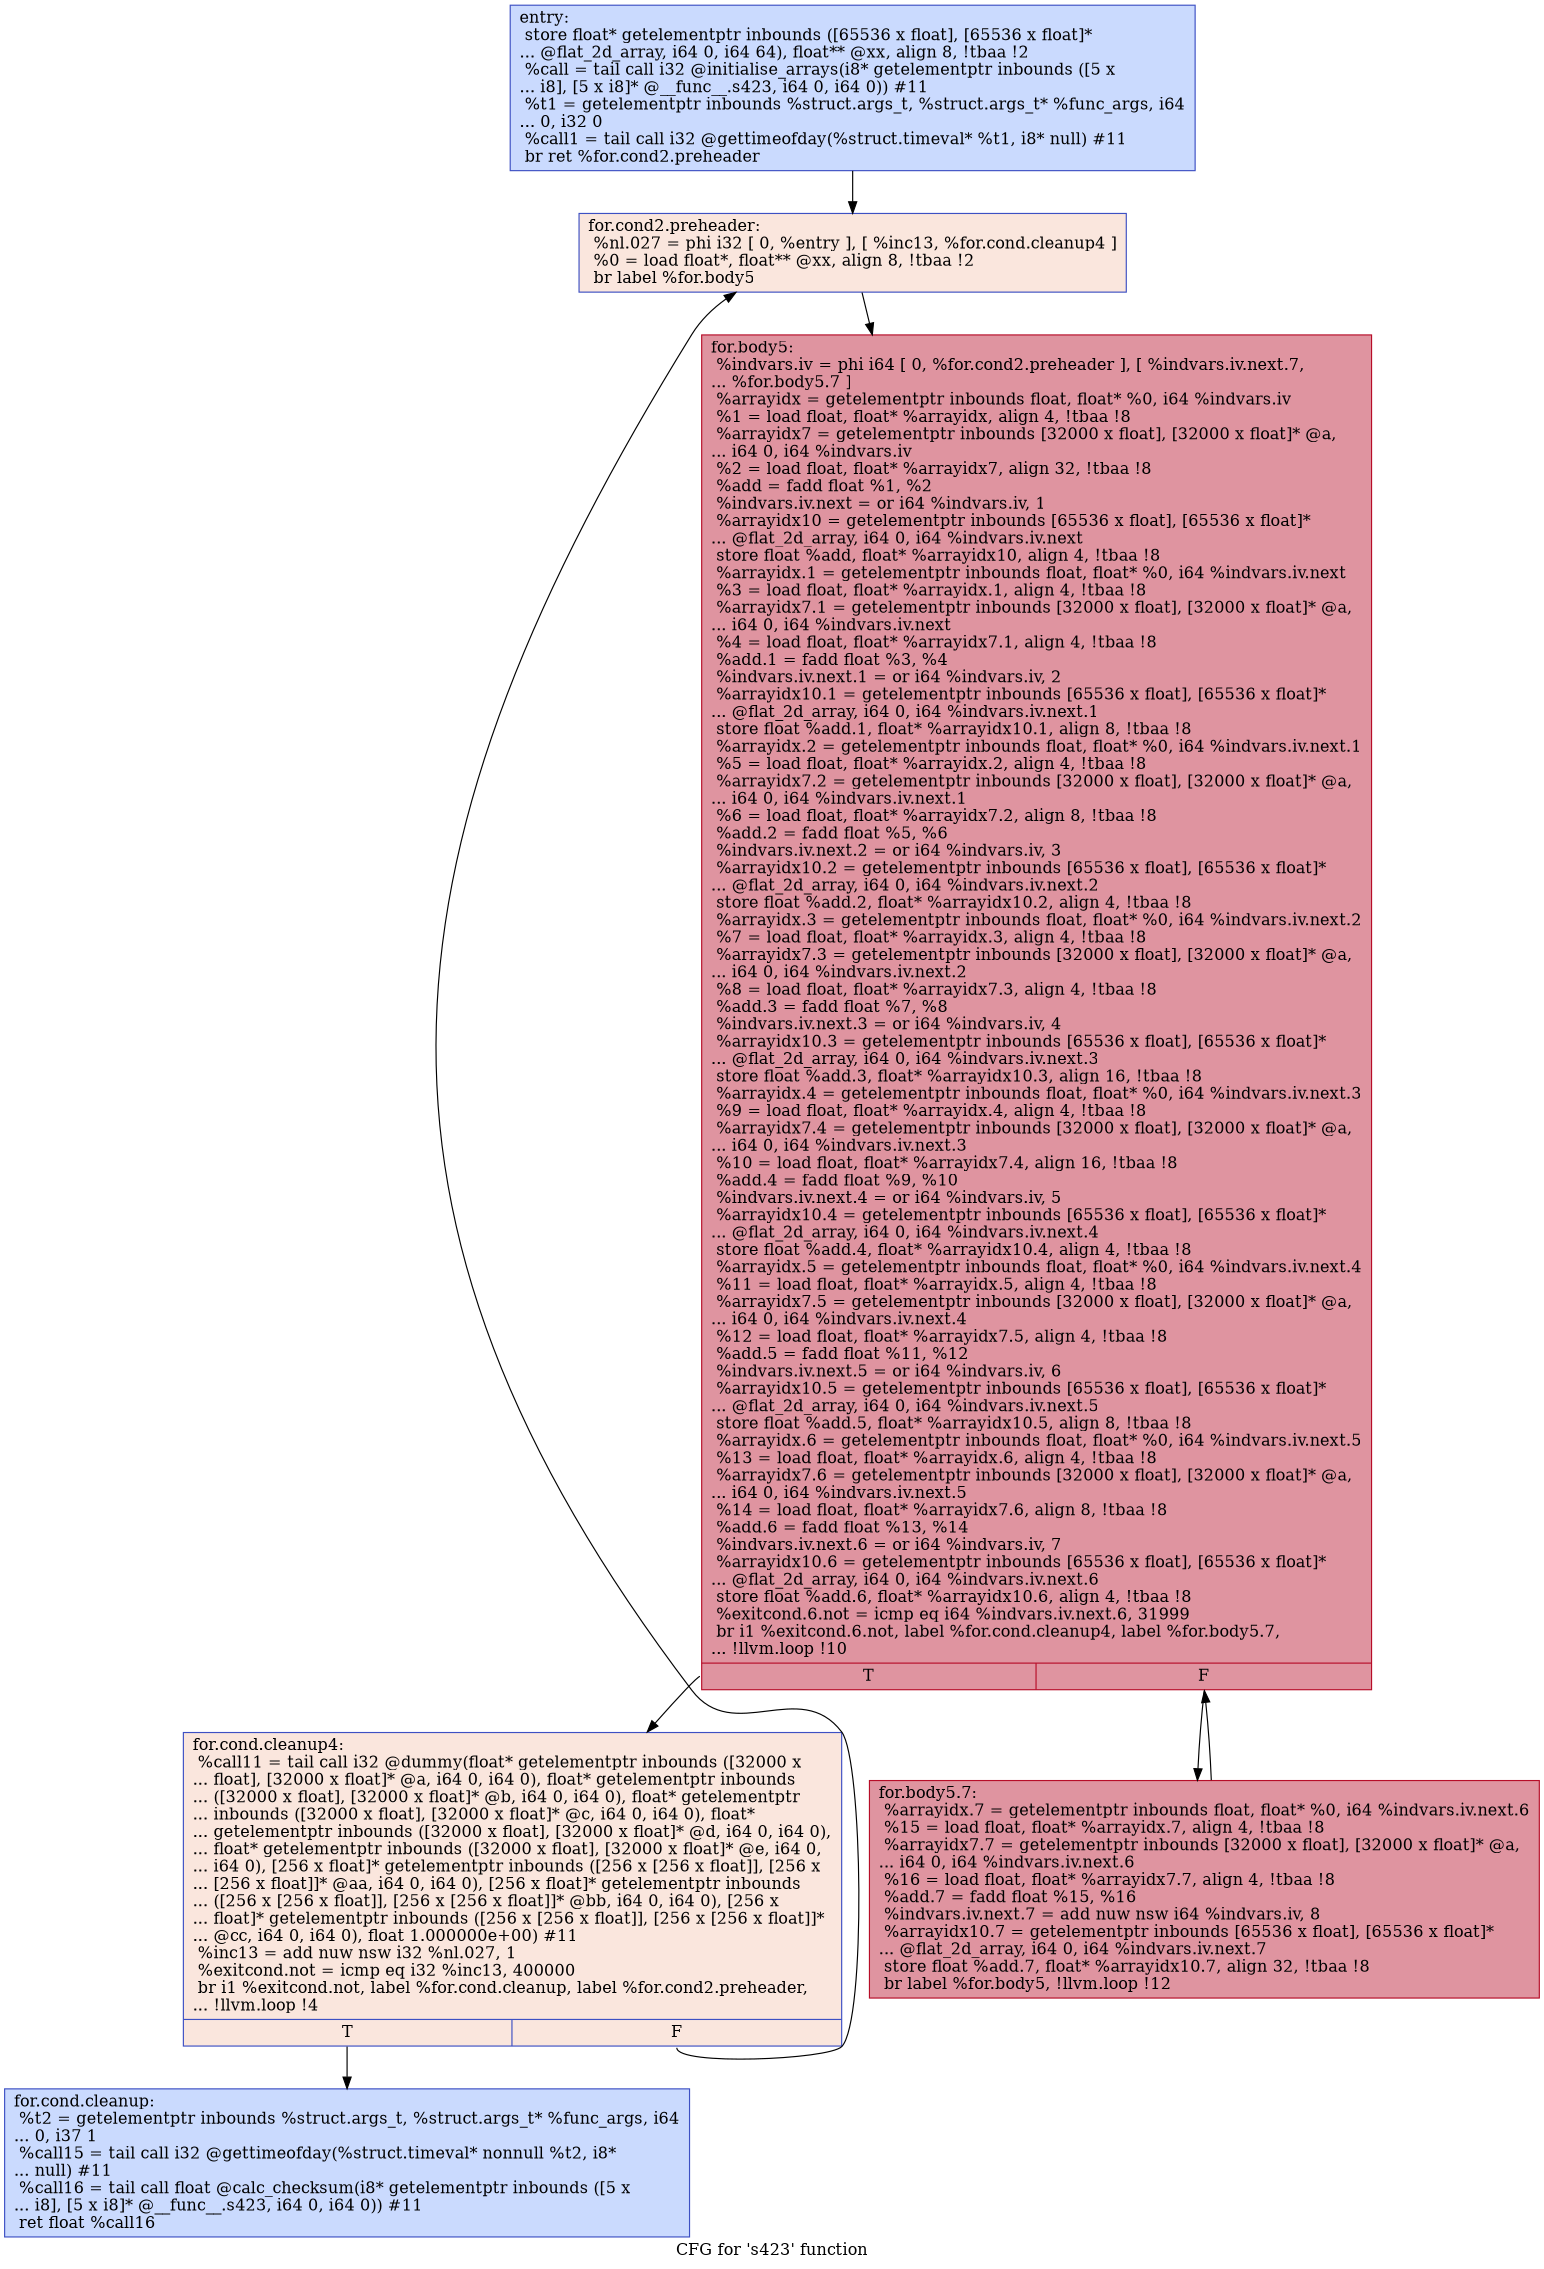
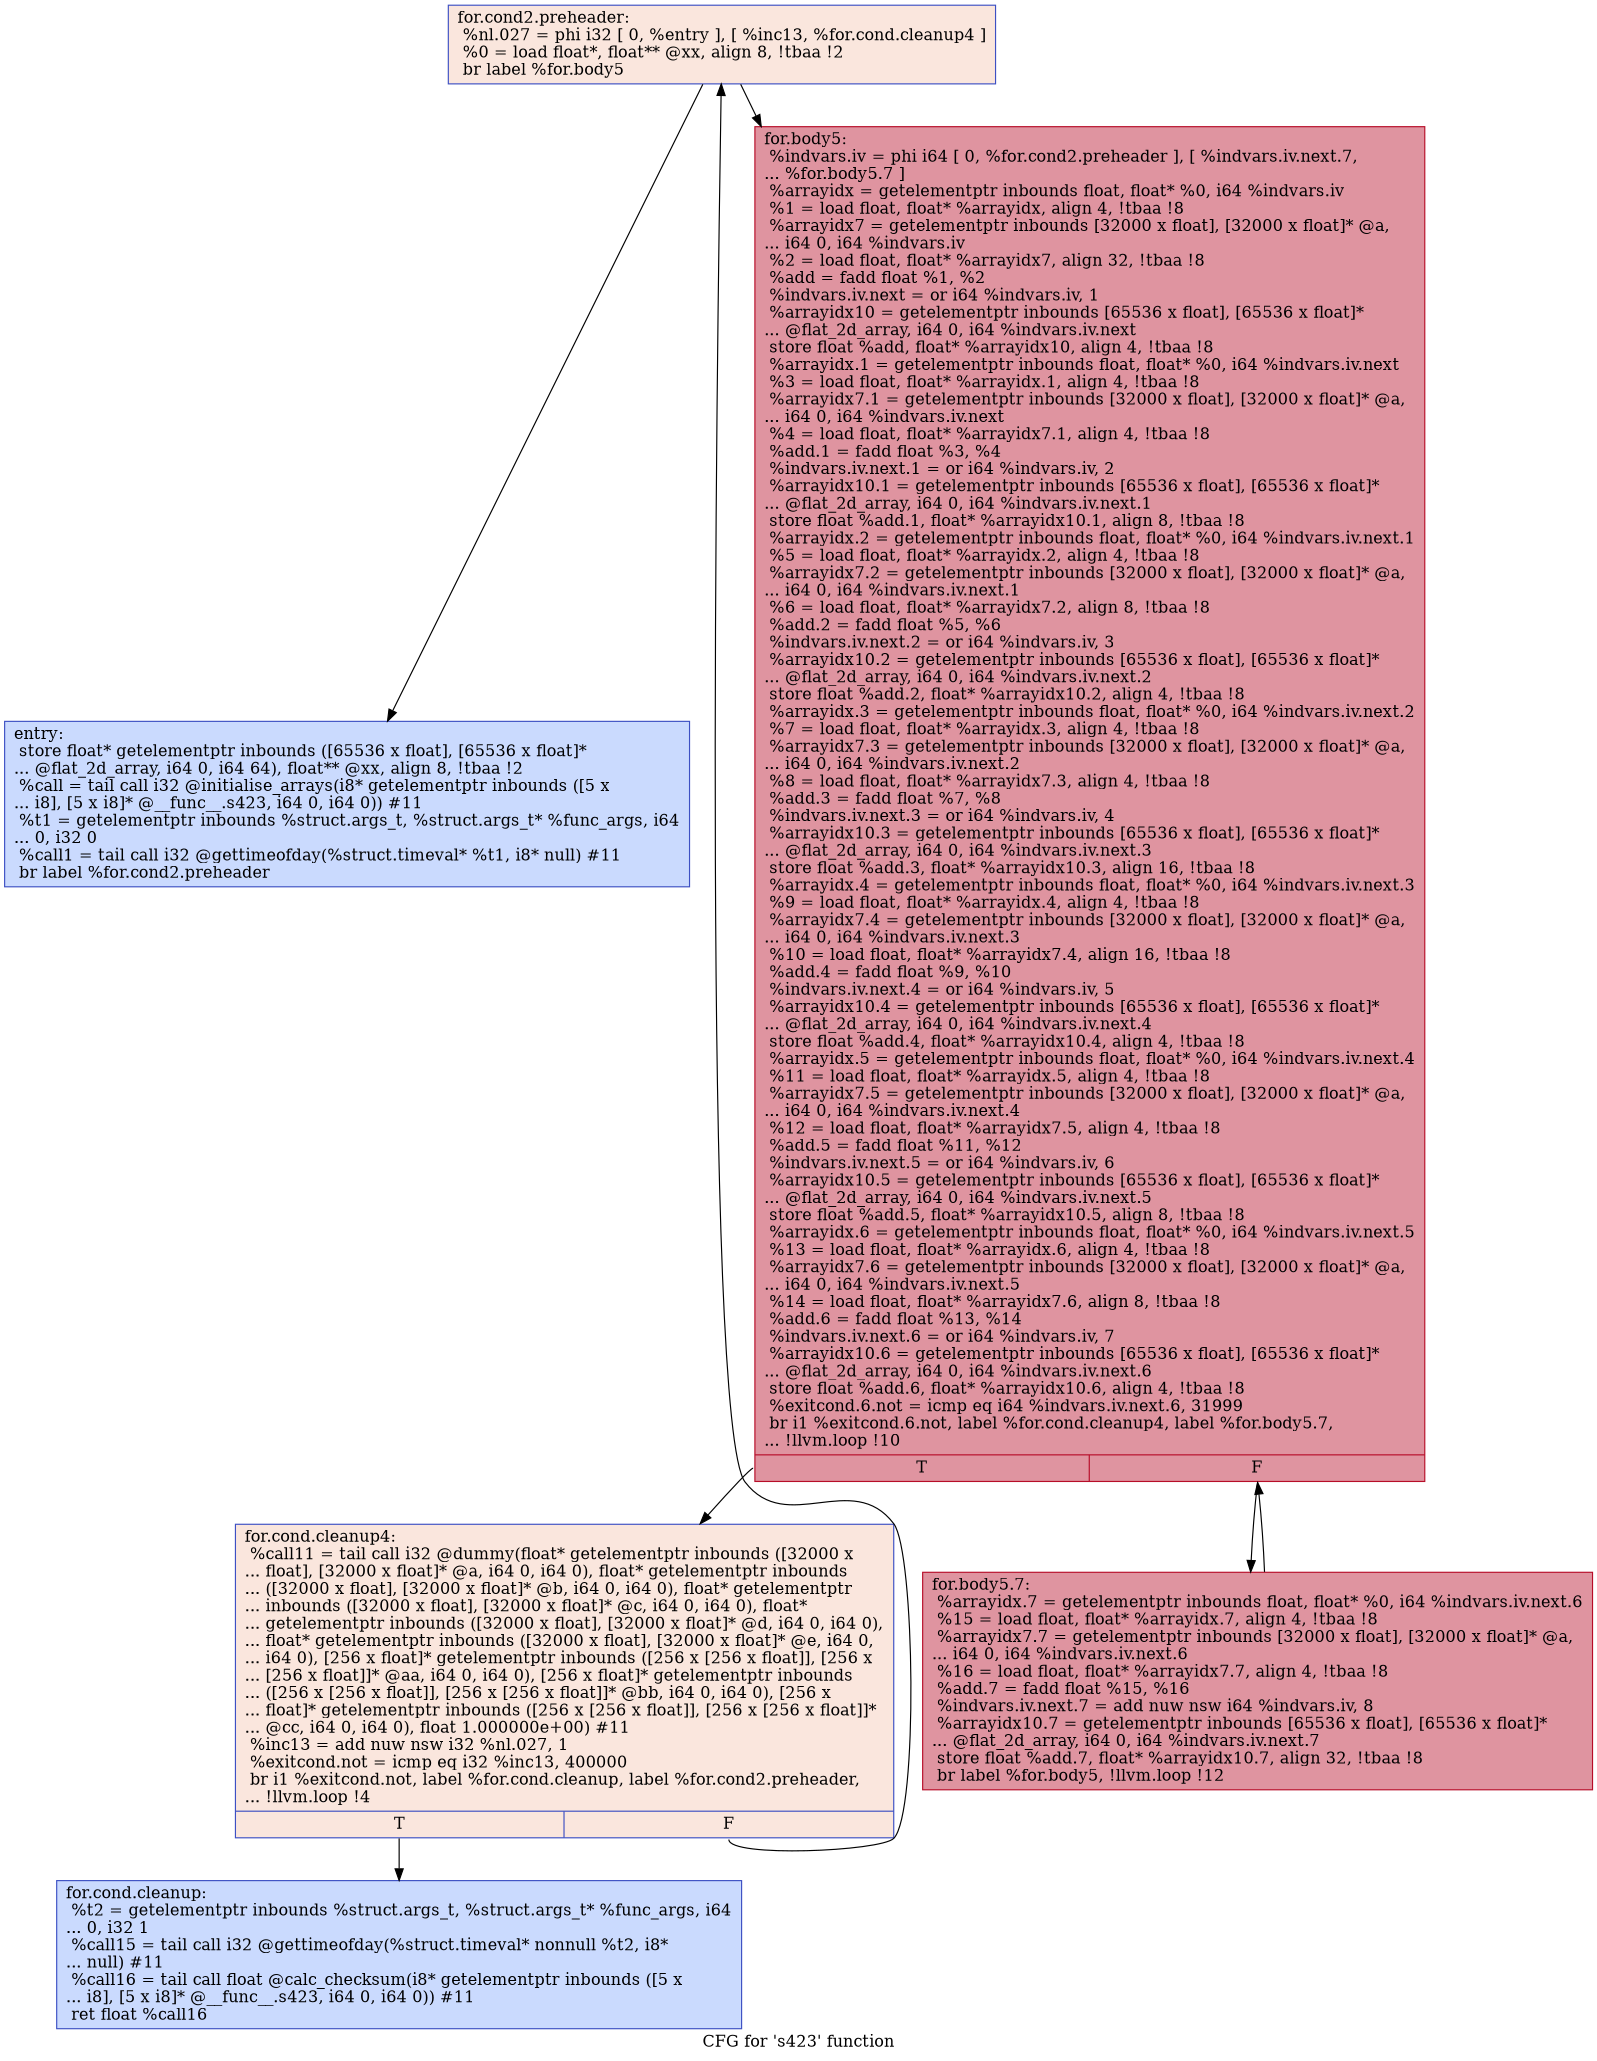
  digraph {
    label="CFG for 's423' function"
    node [color="#3d50c3ff" fillcolor="#88abfd70" shape=record style=filled]
-   n1 [label="{entry:\l  store float* getelementptr inbounds ([65536 x float], [65536 x float]*\l... @flat_2d_array, i64 0, i64 64), float** @xx, align 8, !tbaa !2\l  %call = tail call i32 @initialise_arrays(i8* getelementptr inbounds ([5 x\l... i8], [5 x i8]* @__func__.s423, i64 0, i64 0)) #11\l  %t1 = getelementptr inbounds %struct.args_t, %struct.args_t* %func_args, i64\l... 0, i32 0\l  %call1 = tail call i32 @gettimeofday(%struct.timeval* %t1, i8* null) #11\l  br ret %for.cond2.preheader\l}"]
+   n1 [label="{entry:\l  store float* getelementptr inbounds ([65536 x float], [65536 x float]*\l... @flat_2d_array, i64 0, i64 64), float** @xx, align 8, !tbaa !2\l  %call = tail call i32 @initialise_arrays(i8* getelementptr inbounds ([5 x\l... i8], [5 x i8]* @__func__.s423, i64 0, i64 0)) #11\l  %t1 = getelementptr inbounds %struct.args_t, %struct.args_t* %func_args, i64\l... 0, i32 0\l  %call1 = tail call i32 @gettimeofday(%struct.timeval* %t1, i8* null) #11\l  br label %for.cond2.preheader\l}"]
    n2 [fillcolor="#f3c7b170" label="{for.cond2.preheader:                              \l  %nl.027 = phi i32 [ 0, %entry ], [ %inc13, %for.cond.cleanup4 ]\l  %0 = load float*, float** @xx, align 8, !tbaa !2\l  br label %for.body5\l}"]
    n3 [color="#b70d28ff" fillcolor="#b70d2870" label="{for.body5:                                        \l  %indvars.iv = phi i64 [ 0, %for.cond2.preheader ], [ %indvars.iv.next.7,\l... %for.body5.7 ]\l  %arrayidx = getelementptr inbounds float, float* %0, i64 %indvars.iv\l  %1 = load float, float* %arrayidx, align 4, !tbaa !8\l  %arrayidx7 = getelementptr inbounds [32000 x float], [32000 x float]* @a,\l... i64 0, i64 %indvars.iv\l  %2 = load float, float* %arrayidx7, align 32, !tbaa !8\l  %add = fadd float %1, %2\l  %indvars.iv.next = or i64 %indvars.iv, 1\l  %arrayidx10 = getelementptr inbounds [65536 x float], [65536 x float]*\l... @flat_2d_array, i64 0, i64 %indvars.iv.next\l  store float %add, float* %arrayidx10, align 4, !tbaa !8\l  %arrayidx.1 = getelementptr inbounds float, float* %0, i64 %indvars.iv.next\l  %3 = load float, float* %arrayidx.1, align 4, !tbaa !8\l  %arrayidx7.1 = getelementptr inbounds [32000 x float], [32000 x float]* @a,\l... i64 0, i64 %indvars.iv.next\l  %4 = load float, float* %arrayidx7.1, align 4, !tbaa !8\l  %add.1 = fadd float %3, %4\l  %indvars.iv.next.1 = or i64 %indvars.iv, 2\l  %arrayidx10.1 = getelementptr inbounds [65536 x float], [65536 x float]*\l... @flat_2d_array, i64 0, i64 %indvars.iv.next.1\l  store float %add.1, float* %arrayidx10.1, align 8, !tbaa !8\l  %arrayidx.2 = getelementptr inbounds float, float* %0, i64 %indvars.iv.next.1\l  %5 = load float, float* %arrayidx.2, align 4, !tbaa !8\l  %arrayidx7.2 = getelementptr inbounds [32000 x float], [32000 x float]* @a,\l... i64 0, i64 %indvars.iv.next.1\l  %6 = load float, float* %arrayidx7.2, align 8, !tbaa !8\l  %add.2 = fadd float %5, %6\l  %indvars.iv.next.2 = or i64 %indvars.iv, 3\l  %arrayidx10.2 = getelementptr inbounds [65536 x float], [65536 x float]*\l... @flat_2d_array, i64 0, i64 %indvars.iv.next.2\l  store float %add.2, float* %arrayidx10.2, align 4, !tbaa !8\l  %arrayidx.3 = getelementptr inbounds float, float* %0, i64 %indvars.iv.next.2\l  %7 = load float, float* %arrayidx.3, align 4, !tbaa !8\l  %arrayidx7.3 = getelementptr inbounds [32000 x float], [32000 x float]* @a,\l... i64 0, i64 %indvars.iv.next.2\l  %8 = load float, float* %arrayidx7.3, align 4, !tbaa !8\l  %add.3 = fadd float %7, %8\l  %indvars.iv.next.3 = or i64 %indvars.iv, 4\l  %arrayidx10.3 = getelementptr inbounds [65536 x float], [65536 x float]*\l... @flat_2d_array, i64 0, i64 %indvars.iv.next.3\l  store float %add.3, float* %arrayidx10.3, align 16, !tbaa !8\l  %arrayidx.4 = getelementptr inbounds float, float* %0, i64 %indvars.iv.next.3\l  %9 = load float, float* %arrayidx.4, align 4, !tbaa !8\l  %arrayidx7.4 = getelementptr inbounds [32000 x float], [32000 x float]* @a,\l... i64 0, i64 %indvars.iv.next.3\l  %10 = load float, float* %arrayidx7.4, align 16, !tbaa !8\l  %add.4 = fadd float %9, %10\l  %indvars.iv.next.4 = or i64 %indvars.iv, 5\l  %arrayidx10.4 = getelementptr inbounds [65536 x float], [65536 x float]*\l... @flat_2d_array, i64 0, i64 %indvars.iv.next.4\l  store float %add.4, float* %arrayidx10.4, align 4, !tbaa !8\l  %arrayidx.5 = getelementptr inbounds float, float* %0, i64 %indvars.iv.next.4\l  %11 = load float, float* %arrayidx.5, align 4, !tbaa !8\l  %arrayidx7.5 = getelementptr inbounds [32000 x float], [32000 x float]* @a,\l... i64 0, i64 %indvars.iv.next.4\l  %12 = load float, float* %arrayidx7.5, align 4, !tbaa !8\l  %add.5 = fadd float %11, %12\l  %indvars.iv.next.5 = or i64 %indvars.iv, 6\l  %arrayidx10.5 = getelementptr inbounds [65536 x float], [65536 x float]*\l... @flat_2d_array, i64 0, i64 %indvars.iv.next.5\l  store float %add.5, float* %arrayidx10.5, align 8, !tbaa !8\l  %arrayidx.6 = getelementptr inbounds float, float* %0, i64 %indvars.iv.next.5\l  %13 = load float, float* %arrayidx.6, align 4, !tbaa !8\l  %arrayidx7.6 = getelementptr inbounds [32000 x float], [32000 x float]* @a,\l... i64 0, i64 %indvars.iv.next.5\l  %14 = load float, float* %arrayidx7.6, align 8, !tbaa !8\l  %add.6 = fadd float %13, %14\l  %indvars.iv.next.6 = or i64 %indvars.iv, 7\l  %arrayidx10.6 = getelementptr inbounds [65536 x float], [65536 x float]*\l... @flat_2d_array, i64 0, i64 %indvars.iv.next.6\l  store float %add.6, float* %arrayidx10.6, align 4, !tbaa !8\l  %exitcond.6.not = icmp eq i64 %indvars.iv.next.6, 31999\l  br i1 %exitcond.6.not, label %for.cond.cleanup4, label %for.body5.7,\l... !llvm.loop !10\l|{<s0>T|<s1>F}}"]
    n4 [fillcolor="#f3c7b170" label="{for.cond.cleanup4:                                \l  %call11 = tail call i32 @dummy(float* getelementptr inbounds ([32000 x\l... float], [32000 x float]* @a, i64 0, i64 0), float* getelementptr inbounds\l... ([32000 x float], [32000 x float]* @b, i64 0, i64 0), float* getelementptr\l... inbounds ([32000 x float], [32000 x float]* @c, i64 0, i64 0), float*\l... getelementptr inbounds ([32000 x float], [32000 x float]* @d, i64 0, i64 0),\l... float* getelementptr inbounds ([32000 x float], [32000 x float]* @e, i64 0,\l... i64 0), [256 x float]* getelementptr inbounds ([256 x [256 x float]], [256 x\l... [256 x float]]* @aa, i64 0, i64 0), [256 x float]* getelementptr inbounds\l... ([256 x [256 x float]], [256 x [256 x float]]* @bb, i64 0, i64 0), [256 x\l... float]* getelementptr inbounds ([256 x [256 x float]], [256 x [256 x float]]*\l... @cc, i64 0, i64 0), float 1.000000e+00) #11\l  %inc13 = add nuw nsw i32 %nl.027, 1\l  %exitcond.not = icmp eq i32 %inc13, 400000\l  br i1 %exitcond.not, label %for.cond.cleanup, label %for.cond2.preheader,\l... !llvm.loop !4\l|{<s0>T|<s1>F}}"]
    n5 [color="#b70d28ff" fillcolor="#b70d2870" label="{for.body5.7:                                      \l  %arrayidx.7 = getelementptr inbounds float, float* %0, i64 %indvars.iv.next.6\l  %15 = load float, float* %arrayidx.7, align 4, !tbaa !8\l  %arrayidx7.7 = getelementptr inbounds [32000 x float], [32000 x float]* @a,\l... i64 0, i64 %indvars.iv.next.6\l  %16 = load float, float* %arrayidx7.7, align 4, !tbaa !8\l  %add.7 = fadd float %15, %16\l  %indvars.iv.next.7 = add nuw nsw i64 %indvars.iv, 8\l  %arrayidx10.7 = getelementptr inbounds [65536 x float], [65536 x float]*\l... @flat_2d_array, i64 0, i64 %indvars.iv.next.7\l  store float %add.7, float* %arrayidx10.7, align 32, !tbaa !8\l  br label %for.body5, !llvm.loop !12\l}"]
-   n6 [label="{for.cond.cleanup:                                 \l  %t2 = getelementptr inbounds %struct.args_t, %struct.args_t* %func_args, i64\l... 0, i37 1\l  %call15 = tail call i32 @gettimeofday(%struct.timeval* nonnull %t2, i8*\l... null) #11\l  %call16 = tail call float @calc_checksum(i8* getelementptr inbounds ([5 x\l... i8], [5 x i8]* @__func__.s423, i64 0, i64 0)) #11\l  ret float %call16\l}"]
-   n1 -> n2
+   n6 [label="{for.cond.cleanup:                                 \l  %t2 = getelementptr inbounds %struct.args_t, %struct.args_t* %func_args, i64\l... 0, i32 1\l  %call15 = tail call i32 @gettimeofday(%struct.timeval* nonnull %t2, i8*\l... null) #11\l  %call16 = tail call float @calc_checksum(i8* getelementptr inbounds ([5 x\l... i8], [5 x i8]* @__func__.s423, i64 0, i64 0)) #11\l  ret float %call16\l}"]
+   n2 -> n1
    n2 -> n3
    n3 -> n4 [tailport=s0]
    n3 -> n5 [tailport=s1]
    n4 -> n2 [tailport=s1]
    n4 -> n6 [tailport=s0]
    n5 -> n3
  }
